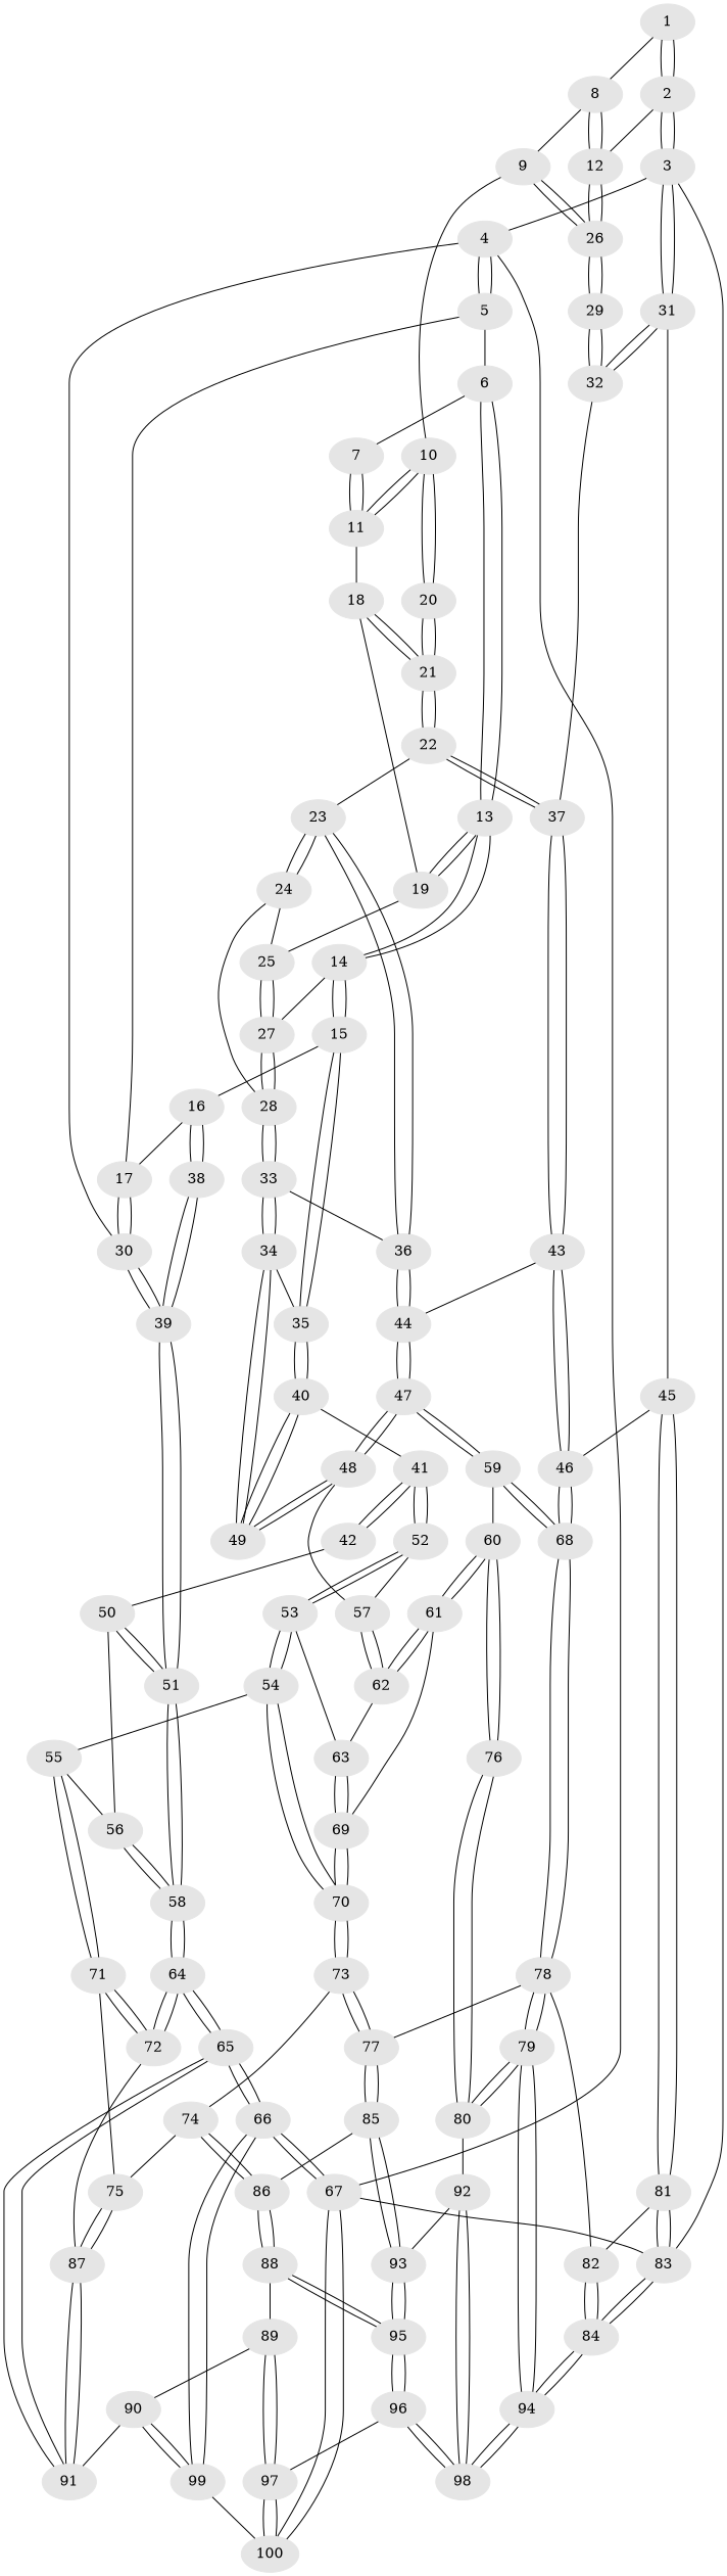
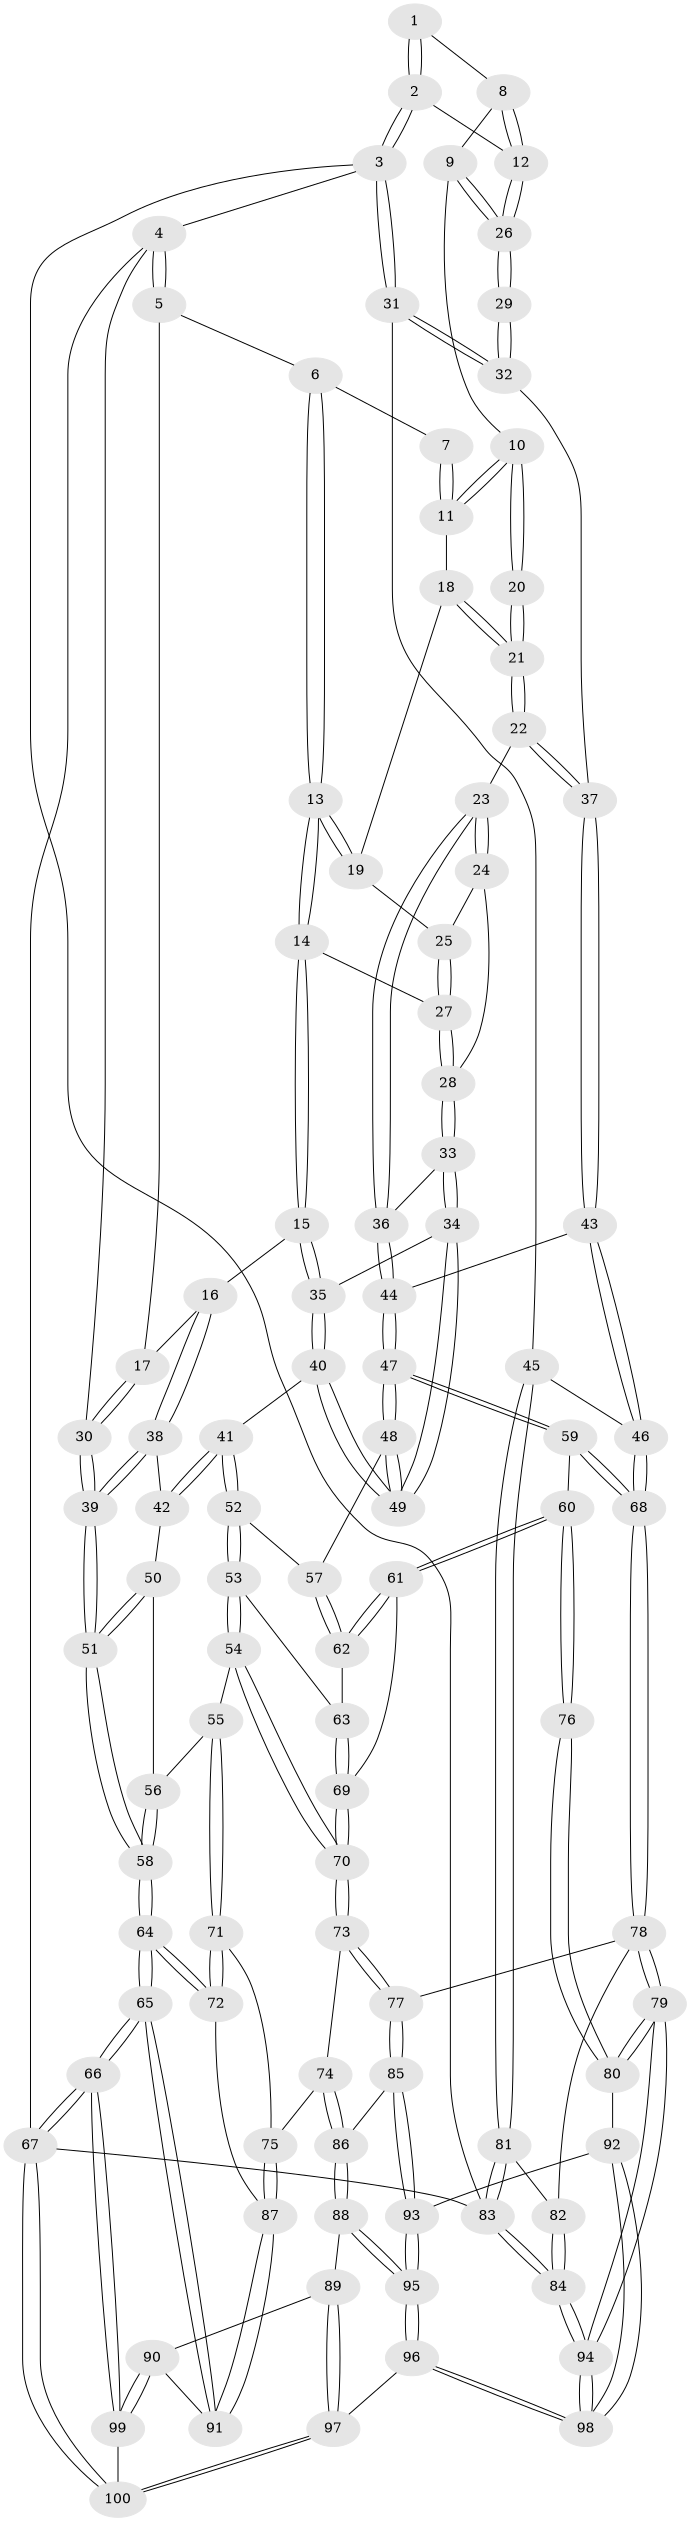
  graph {
    node [color=gray90 style=filled]
    1
    2
    8
    3
    12
    9
    4
    31
    83
    26
    5
    30
    67
    32
    45
    84
    6
    17
    39
    100
    7
    13
    11
    14
    19
    18
    10
    20
    29
    21
    15
    27
    25
    16
    35
    28
    38
    40
    42
    22
    23
    37
    24
    36
    43
    44
    33
    34
    51
    46
    81
    49
    41
    47
    50
    58
    52
    57
    53
    56
    68
    48
    59
    82
    78
    60
    62
    64
    54
    63
    55
    70
    69
    71
    73
    72
    75
    65
    61
    76
    80
    66
    91
    87
    99
    77
    79
    74
    86
    85
    88
    92
    93
    94
    98
    95
    89
    90
    97
    96
    1 -- 2
    1 -- 2
    1 -- 8
    2 -- 3
    2 -- 3
    2 -- 12
    8 -- 12
    8 -- 12
    8 -- 9
    3 -- 4
    3 -- 31
    3 -- 31
    3 -- 83
    12 -- 26
    12 -- 26
    9 -- 26
    9 -- 26
    9 -- 10
    4 -- 5
    4 -- 5
    4 -- 30
    4 -- 67
    31 -- 32
    31 -- 32
    31 -- 45
    83 -- 84
    83 -- 84
    26 -- 29
    26 -- 29
    5 -- 6
    5 -- 17
    30 -- 39
    30 -- 39
    67 -- 83
    67 -- 100
    67 -- 100
    32 -- 37
    45 -- 46
    45 -- 81
    45 -- 81
    84 -- 94
    84 -- 94
    6 -- 7
    6 -- 13
    6 -- 13
    17 -- 30
    17 -- 30
    39 -- 51
    39 -- 51
    7 -- 11
    7 -- 11
    13 -- 14
    13 -- 14
    13 -- 19
    13 -- 19
    11 -- 18
    14 -- 15
    14 -- 15
    14 -- 27
    19 -- 25
    18 -- 19
    18 -- 21
    18 -- 21
    10 -- 11
    10 -- 11
    10 -- 20
    10 -- 20
    20 -- 21
    20 -- 21
    29 -- 32
    29 -- 32
    21 -- 22
    21 -- 22
    15 -- 16
    15 -- 35
    15 -- 35
    27 -- 28
    27 -- 28
    25 -- 27
    25 -- 27
    16 -- 17
    16 -- 38
    16 -- 38
    35 -- 40
    35 -- 40
    28 -- 33
    28 -- 33
    38 -- 39
    38 -- 39
+   38 -- 42
    40 -- 49
    40 -- 49
    40 -- 41
    42 -- 50
    22 -- 23
    22 -- 37
    22 -- 37
    23 -- 24
    23 -- 24
    23 -- 36
    23 -- 36
    37 -- 43
    37 -- 43
    24 -- 25
    24 -- 28
    36 -- 44
    36 -- 44
    43 -- 44
    43 -- 46
    43 -- 46
    44 -- 47
    44 -- 47
    33 -- 36
    33 -- 34
    33 -- 34
    34 -- 35
    34 -- 49
    34 -- 49
    51 -- 58
    51 -- 58
    46 -- 68
    46 -- 68
    81 -- 83
    81 -- 83
    81 -- 82
    41 -- 42
    41 -- 42
    41 -- 52
    41 -- 52
    47 -- 48
    47 -- 48
    47 -- 59
    47 -- 59
    50 -- 51
    50 -- 51
    50 -- 56
    58 -- 64
    58 -- 64
    52 -- 57
    52 -- 53
    52 -- 53
    57 -- 62
    57 -- 62
    53 -- 54
    53 -- 54
    53 -- 63
    56 -- 58
    56 -- 58
    68 -- 78
    68 -- 78
    48 -- 49
    48 -- 49
    48 -- 57
    59 -- 68
    59 -- 68
    59 -- 60
    82 -- 84
    82 -- 84
    78 -- 82
    78 -- 77
    78 -- 79
    78 -- 79
    60 -- 61
    60 -- 61
    60 -- 76
    60 -- 76
    62 -- 63
    64 -- 72
    64 -- 72
    64 -- 65
    64 -- 65
    54 -- 55
    54 -- 70
    54 -- 70
    63 -- 69
    63 -- 69
    55 -- 56
    55 -- 71
    55 -- 71
    70 -- 73
    70 -- 73
    69 -- 70
    69 -- 70
    71 -- 72
    71 -- 72
    71 -- 75
    73 -- 77
    73 -- 77
    73 -- 74
    72 -- 87
    75 -- 87
    75 -- 87
    65 -- 66
    65 -- 66
    65 -- 91
    65 -- 91
    61 -- 62
    61 -- 62
    61 -- 69
    76 -- 80
    76 -- 80
    80 -- 92
    66 -- 67
    66 -- 67
    66 -- 99
    66 -- 99
    87 -- 91
    87 -- 91
    99 -- 100
    77 -- 85
    77 -- 85
    79 -- 80
    79 -- 80
    79 -- 94
    79 -- 94
    74 -- 75
    74 -- 86
    74 -- 86
    86 -- 88
    86 -- 88
    85 -- 86
    85 -- 93
    85 -- 93
    88 -- 95
    88 -- 95
    88 -- 89
    92 -- 93
    92 -- 98
    92 -- 98
    93 -- 95
    93 -- 95
    94 -- 98
    94 -- 98
    95 -- 96
    95 -- 96
    89 -- 90
    89 -- 97
    89 -- 97
    90 -- 91
    90 -- 99
    90 -- 99
    97 -- 100
    97 -- 100
    96 -- 98
    96 -- 98
    96 -- 97
  }
